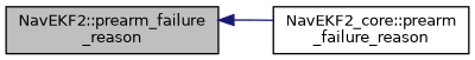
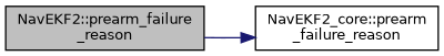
  digraph {
    rankdir=LR
    node [color=black fontname=Helvetica fontsize=10 shape=record style=filled]
    n1 [fillcolor=grey75 fontcolor=black height=0.2 label="NavEKF2::prearm_failure\l_reason" width=0.4]
    n2 [fillcolor=white height=0.2 label="NavEKF2_core::prearm\l_failure_reason" width=0.4]
-   n2 -> n1 [color=midnightblue fontname=Helvetica fontsize=10 labelfontname=Helvetica labelfontsize=10 style=solid]
+   n1 -> n2 [color=midnightblue fontname=Helvetica fontsize=10 labelfontname=Helvetica labelfontsize=10 style=solid]
  }
